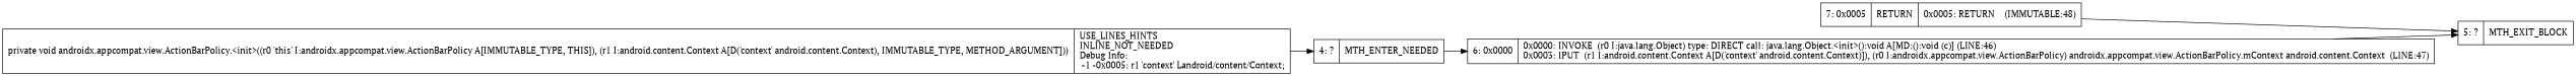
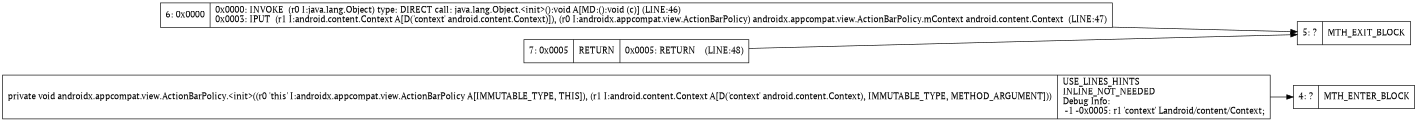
  digraph {
    fontname="PT Serif"
    rankdir=LR
    node [fontname="PT Serif" shape=record]
    edge [fontname="PT Serif"]
-   n1 [label="{4\:\ ?|MTH_ENTER_NEEDED\l}"]
+   n1 [label="{4\:\ ?|MTH_ENTER_BLOCK\l}"]
    n2 [label="{6\:\ 0x0000|0x0000: INVOKE  (r0 I:java.lang.Object) type: DIRECT call: java.lang.Object.\<init\>():void A[MD:():void (c)] (LINE:46)\l0x0003: IPUT  (r1 I:android.content.Context A[D('context' android.content.Context)]), (r0 I:androidx.appcompat.view.ActionBarPolicy) androidx.appcompat.view.ActionBarPolicy.mContext android.content.Context  (LINE:47)\l}"]
    n3 [label="{5\:\ ?|MTH_EXIT_BLOCK\l}"]
-   n4 [label="{7\:\ 0x0005|RETURN\l|0x0005: RETURN    (IMMUTABLE:48)\l}"]
+   n4 [label="{7\:\ 0x0005|RETURN\l|0x0005: RETURN    (LINE:48)\l}"]
    n5 [label="{private void androidx.appcompat.view.ActionBarPolicy.\<init\>((r0 'this' I:androidx.appcompat.view.ActionBarPolicy A[IMMUTABLE_TYPE, THIS]), (r1 I:android.content.Context A[D('context' android.content.Context), IMMUTABLE_TYPE, METHOD_ARGUMENT]))  | USE_LINES_HINTS\lINLINE_NOT_NEEDED\lDebug Info:\l  \-1 \-0x0005: r1 'context' Landroid\/content\/Context;\l}"]
-   n1 -> n2
    n2 -> n3
    n4 -> n3
    n5 -> n1
  }
